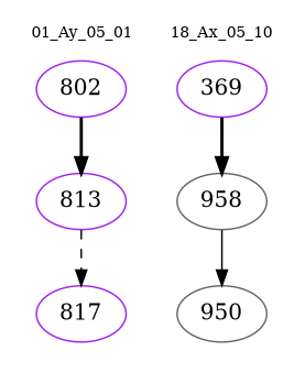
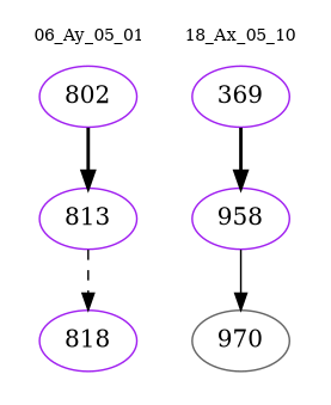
  digraph {
    node [color=purple]
    edge [color=black style=bold]
    n1 [label=802]
    n2 [label=813]
-   n3 [label=817]
+   n3 [label=818]
    n4 [label=369]
-   n5 [color=gray40 label=958]
-   n6 [color=gray40 label=950]
+   n5 [label=958]
+   n6 [color=gray40 label=970]
    subgraph cluster_1 {
      color=white
      fontsize=10
-     label="01_Ay_05_01"
+     label="06_Ay_05_01"
      n1
      n2
      n3
    }
    subgraph cluster_2 {
      color=white
      fontsize=10
      label="18_Ax_05_10"
      n4
      n5
      n6
    }
    n1 -> n2
    n2 -> n3 [style=dashed]
    n4 -> n5
    n5 -> n6 [style=solid]
  }
